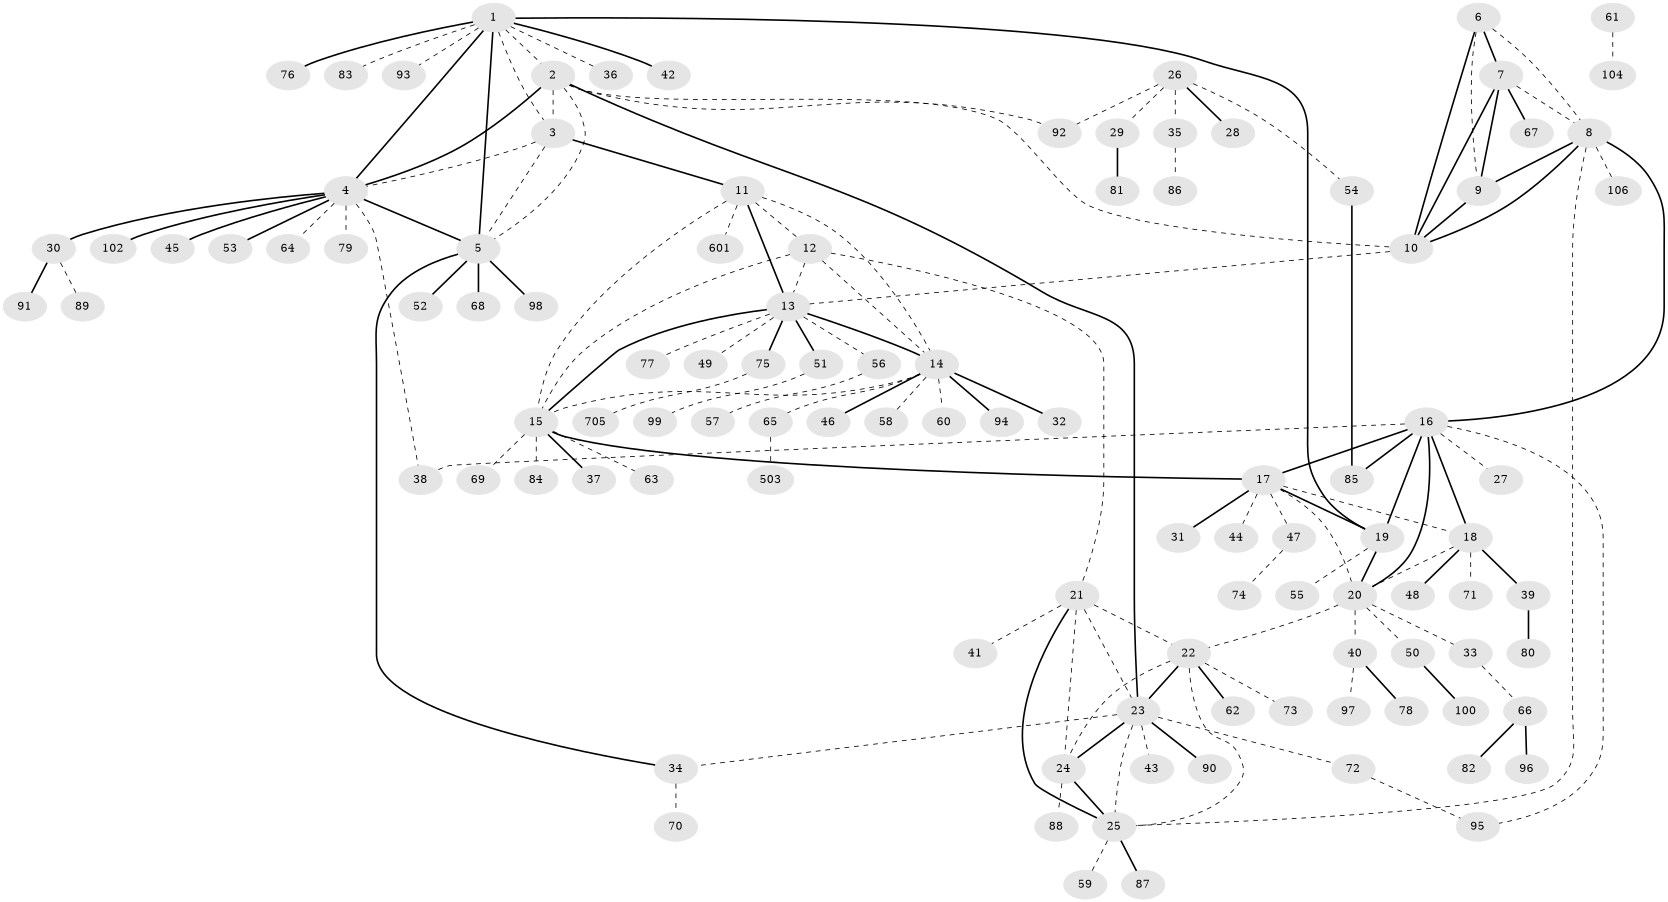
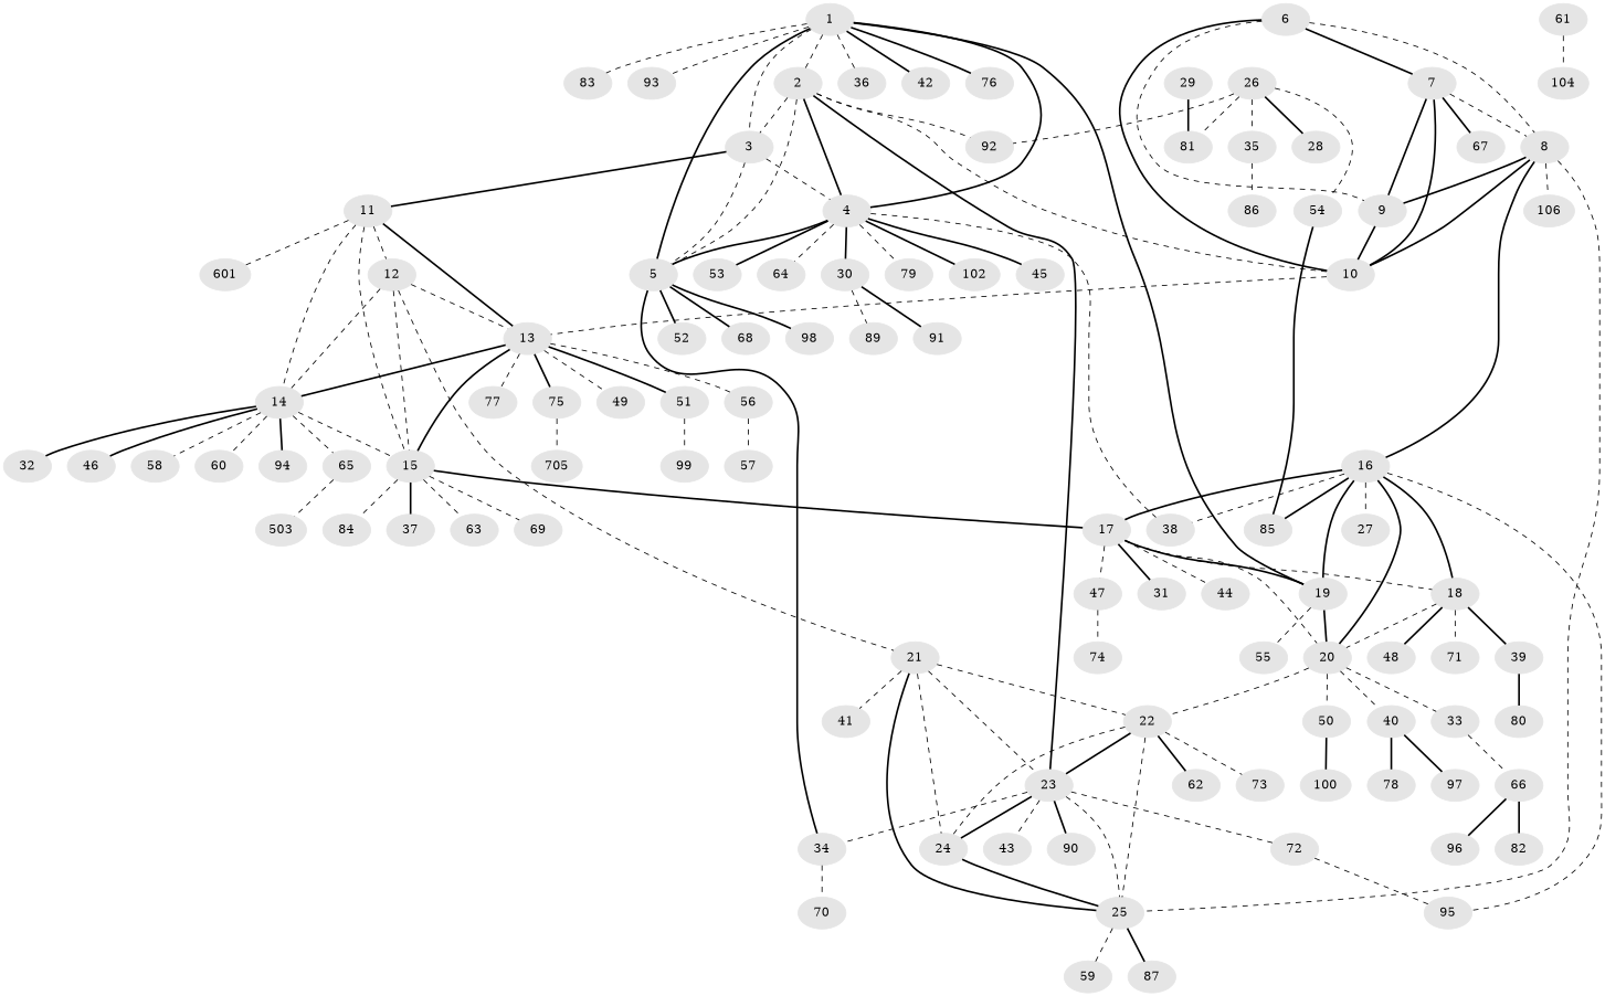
  graph {
    node [color=gray90 style=filled]
    edge [style=dashed]
    1
    2
    3
    4
    5
    19
    36
    42
    76
    83
    93
    10
    23
    92
    11
    30
    38
    45
    53
    64
    79
    102
    34
    52
    68
    98
    20
    55
    13
    25
    24
    43
    72
    90
    12
    14
    15
    n38 [label=601]
    89
    91
    61
    104
    70
    6
    7
    8
    9
    67
    16
    106
    26
    28
    29
    35
    54
    17
    18
    27
    85
    95
    59
    87
    49
    51
    56
    75
    77
    21
    32
    46
    58
    60
    65
    94
    37
    63
    69
    84
    22
    41
    99
    57
    n83 [label=705]
    n84 [label=503]
    31
    44
    47
    39
    48
    71
    33
    40
    50
    74
    80
    62
    73
    66
    78
    97
    100
-   88
    81
    86
    82
    96
    1 -- 2
    1 -- 3
    1 -- 4 [style=bold]
    1 -- 5 [style=bold]
    1 -- 19 [style=bold]
    1 -- 36
    1 -- 42 [style=bold]
    1 -- 76 [style=bold]
    1 -- 83
    1 -- 93
    2 -- 3
    2 -- 4 [style=bold]
    2 -- 5
    2 -- 10
    2 -- 23 [style=bold]
    2 -- 92
    3 -- 4
    3 -- 5
    3 -- 11 [style=bold]
    4 -- 5 [style=bold]
    4 -- 30 [style=bold]
    4 -- 38
    4 -- 45 [style=bold]
    4 -- 53 [style=bold]
    4 -- 64
    4 -- 79
    4 -- 102 [style=bold]
    5 -- 34 [style=bold]
    5 -- 52 [style=bold]
    5 -- 68 [style=bold]
    5 -- 98 [style=bold]
    19 -- 20 [style=bold]
    19 -- 55
    10 -- 13
    23 -- 34
    23 -- 25
    23 -- 24 [style=bold]
    23 -- 43
    23 -- 72
    23 -- 90 [style=bold]
    11 -- 13 [style=bold]
    11 -- 12
    11 -- 14
    11 -- 15
    11 -- n38
    30 -- 89
    30 -- 91 [style=bold]
    34 -- 70
    20 -- 22
    20 -- 33
    20 -- 40
    20 -- 50
    13 -- 14 [style=bold]
    13 -- 15 [style=bold]
    13 -- 49
    13 -- 51 [style=bold]
    13 -- 56
    13 -- 75 [style=bold]
    13 -- 77
    25 -- 59
    25 -- 87 [style=bold]
    24 -- 25 [style=bold]
-   24 -- 88
    72 -- 95
    12 -- 13
    12 -- 14
    12 -- 15
    12 -- 21
    14 -- 15
    14 -- 32 [style=bold]
    14 -- 46 [style=bold]
    14 -- 58
    14 -- 60
    14 -- 65
    14 -- 94 [style=bold]
    15 -- 17 [style=bold]
    15 -- 37 [style=bold]
    15 -- 63
    15 -- 69
    15 -- 84
    61 -- 104
    6 -- 10 [style=bold]
    6 -- 7 [style=bold]
    6 -- 8
    6 -- 9
    7 -- 10 [style=bold]
    7 -- 8
    7 -- 9 [style=bold]
    7 -- 67 [style=bold]
    8 -- 10 [style=bold]
    8 -- 25
    8 -- 9 [style=bold]
    8 -- 16 [style=bold]
    8 -- 106
    9 -- 10 [style=bold]
    16 -- 19 [style=bold]
    16 -- 38
    16 -- 20 [style=bold]
    16 -- 17 [style=bold]
    16 -- 18 [style=bold]
    16 -- 27
    16 -- 85 [style=bold]
    16 -- 95
    26 -- 92
    26 -- 28 [style=bold]
-   26 -- 29
+   26 -- 81
    26 -- 35
    26 -- 54
    29 -- 81 [style=bold]
    35 -- 86
    54 -- 85 [style=bold]
    17 -- 19 [style=bold]
    17 -- 20
    17 -- 18
    17 -- 31 [style=bold]
    17 -- 44
    17 -- 47
    18 -- 20
    18 -- 39 [style=bold]
    18 -- 48 [style=bold]
    18 -- 71
    51 -- 99
    56 -- 57
    75 -- n83
    21 -- 23
    21 -- 25 [style=bold]
    21 -- 24
    21 -- 22
    21 -- 41
    65 -- n84
    22 -- 23 [style=bold]
    22 -- 25
    22 -- 24
    22 -- 62 [style=bold]
    22 -- 73
    47 -- 74
    39 -- 80 [style=bold]
    33 -- 66
    40 -- 78 [style=bold]
-   40 -- 97
+   40 -- 97 [style=bold]
    50 -- 100 [style=bold]
    66 -- 82 [style=bold]
    66 -- 96 [style=bold]
  }
